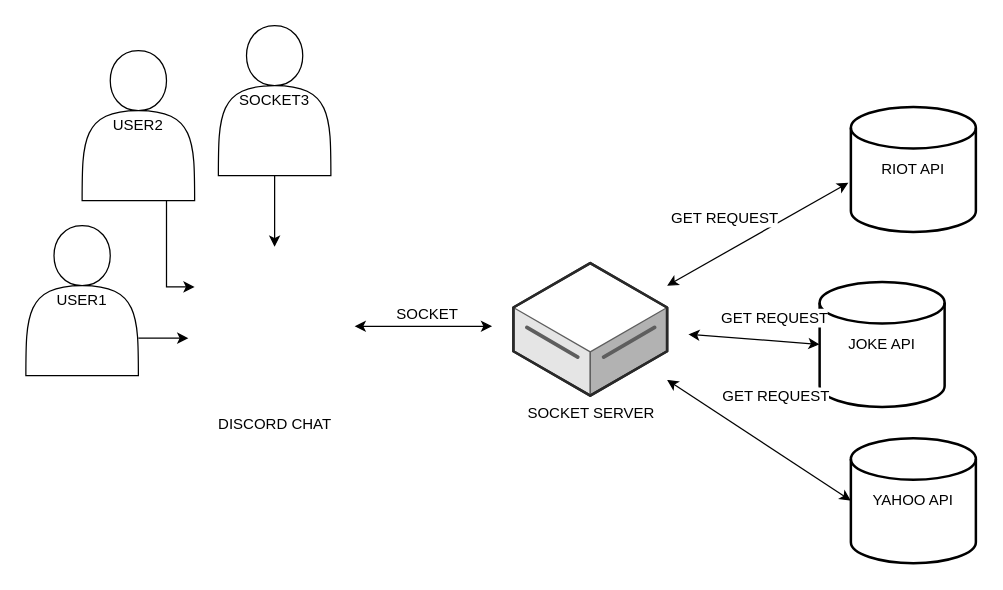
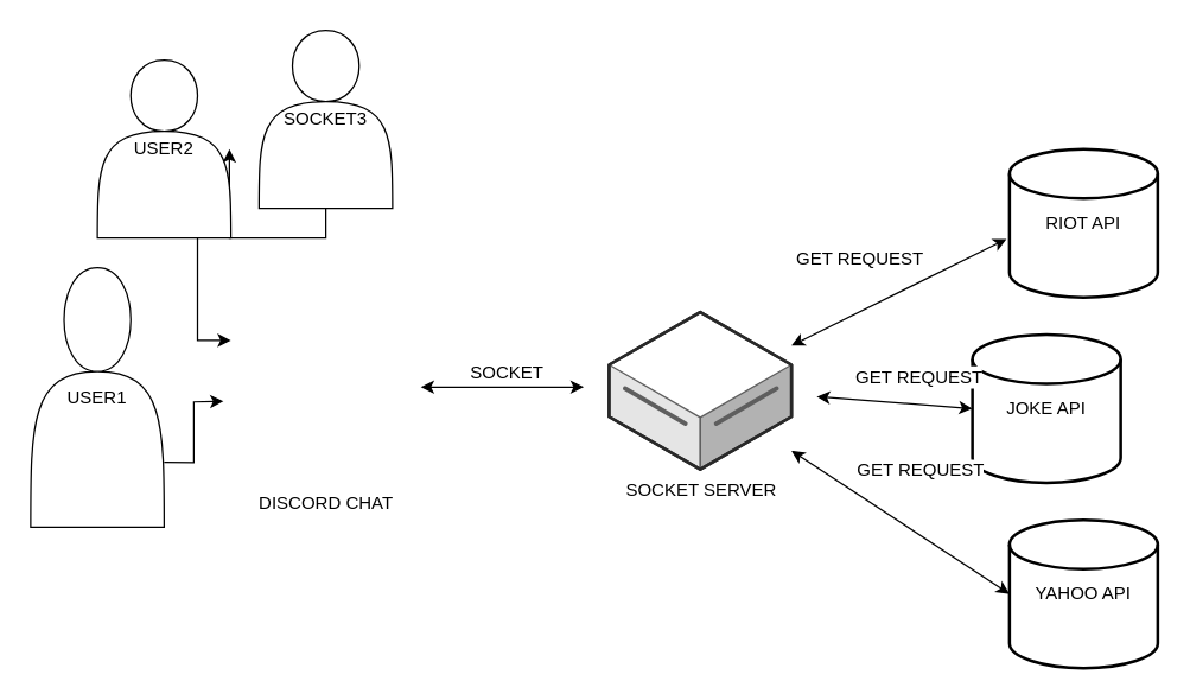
  <mxCell id="0" />
  <mxCell id="1" parent="0" />
- <mxCell id="2" value="RIOT API" style="strokeWidth=2;html=1;shape=mxgraph.flowchart.database;whiteSpace=wrap;" vertex="1" parent="1"><mxGeometry x="680" y="85" width="100" height="100" as="geometry" /></mxCell>
+ <mxCell id="2" value="RIOT API" style="strokeWidth=2;html=1;shape=mxgraph.flowchart.database;whiteSpace=wrap;" vertex="1" parent="1"><mxGeometry x="680" y="100" width="100" height="100" as="geometry" /></mxCell>
  <mxCell id="3" value="JOKE API" style="strokeWidth=2;html=1;shape=mxgraph.flowchart.database;whiteSpace=wrap;" vertex="1" parent="1"><mxGeometry x="655" y="225" width="100" height="100" as="geometry" /></mxCell>
  <mxCell id="4" value="YAHOO API" style="strokeWidth=2;html=1;shape=mxgraph.flowchart.database;whiteSpace=wrap;" vertex="1" parent="1"><mxGeometry x="680" y="350" width="100" height="100" as="geometry" /></mxCell>
  <mxCell id="5" value="SOCKET SERVER" style="verticalLabelPosition=bottom;html=1;verticalAlign=top;strokeWidth=1;align=center;outlineConnect=0;dashed=0;outlineConnect=0;shape=mxgraph.aws3d.dataServer;fillColor=#ffffff;strokeColor=#5E5E5E;aspect=fixed;" vertex="1" parent="1"><mxGeometry x="410" y="210" width="123" height="106" as="geometry" /></mxCell>
  <mxCell id="6" value="DISCORD CHAT" style="shape=image;html=1;verticalAlign=top;verticalLabelPosition=bottom;labelBackgroundColor=#ffffff;imageAspect=0;aspect=fixed;image=https://cdn4.iconfinder.com/data/icons/logos-and-brands/512/91_Discord_logo_logos-128.png" vertex="1" parent="1"><mxGeometry x="155" y="197" width="128" height="128" as="geometry" /></mxCell>
- <mxCell id="7" style="edgeStyle=orthogonalEdgeStyle;rounded=0;orthogonalLoop=1;jettySize=auto;html=1;exitX=0.5;exitY=1;exitDx=0;exitDy=0;entryX=0.5;entryY=0;entryDx=0;entryDy=0;" edge="1" parent="1" source="8" target="6"><mxGeometry relative="1" as="geometry" /></mxCell>
+ <mxCell id="7" style="edgeStyle=orthogonalEdgeStyle;rounded=0;orthogonalLoop=1;jettySize=auto;html=1;exitX=0.5;exitY=1;exitDx=0;exitDy=0;" edge="1" parent="1" source="8" target="18"><mxGeometry relative="1" as="geometry" /></mxCell>
  <mxCell id="8" value="SOCKET3" style="shape=actor;whiteSpace=wrap;html=1;" vertex="1" parent="1"><mxGeometry x="174" y="20" width="90" height="120" as="geometry" /></mxCell>
  <mxCell id="9" value="" style="endArrow=classic;startArrow=classic;html=1;entryX=-0.02;entryY=0.607;entryDx=0;entryDy=0;entryPerimeter=0;" edge="1" parent="1" source="5" target="2"><mxGeometry width="50" height="50" relative="1" as="geometry"><mxPoint x="540" y="270" as="sourcePoint" /><mxPoint x="610" y="170" as="targetPoint" /></mxGeometry></mxCell>
  <mxCell id="10" value="" style="endArrow=classic;startArrow=classic;html=1;entryX=0;entryY=0.5;entryDx=0;entryDy=0;entryPerimeter=0;" edge="1" parent="1" target="3"><mxGeometry width="50" height="50" relative="1" as="geometry"><mxPoint x="550" y="267" as="sourcePoint" /><mxPoint x="670" y="350" as="targetPoint" /></mxGeometry></mxCell>
  <mxCell id="11" value="" style="endArrow=classic;startArrow=classic;html=1;entryX=0;entryY=0.5;entryDx=0;entryDy=0;entryPerimeter=0;" edge="1" parent="1" source="5" target="4"><mxGeometry width="50" height="50" relative="1" as="geometry"><mxPoint x="570" y="390" as="sourcePoint" /><mxPoint x="620" y="340" as="targetPoint" /></mxGeometry></mxCell>
  <mxCell id="12" value="GET REQUEST" style="text;html=1;resizable=0;points=[];align=center;verticalAlign=middle;labelBackgroundColor=#ffffff;" vertex="1" connectable="0" parent="11"><mxGeometry x="-0.352" y="6" relative="1" as="geometry"><mxPoint x="36" y="-13.5" as="offset" /></mxGeometry></mxCell>
  <mxCell id="13" value="" style="endArrow=classic;startArrow=classic;html=1;" edge="1" parent="1"><mxGeometry width="50" height="50" relative="1" as="geometry"><mxPoint x="283" y="260.5" as="sourcePoint" /><mxPoint x="393" y="260.5" as="targetPoint" /></mxGeometry></mxCell>
  <mxCell id="14" value="SOCKET&lt;br&gt;" style="text;html=1;resizable=0;points=[];align=center;verticalAlign=middle;labelBackgroundColor=#ffffff;" vertex="1" connectable="0" parent="13"><mxGeometry x="0.497" relative="1" as="geometry"><mxPoint x="-25" y="-10.5" as="offset" /></mxGeometry></mxCell>
  <mxCell id="15" value="GET REQUEST" style="text;html=1;resizable=0;points=[];align=center;verticalAlign=middle;labelBackgroundColor=#ffffff;" vertex="1" connectable="0" parent="1"><mxGeometry x="570.201" y="250.236" as="geometry"><mxPoint x="48.5" y="3.5" as="offset" /></mxGeometry></mxCell>
  <mxCell id="16" value="GET REQUEST" style="text;html=1;resizable=0;points=[];align=center;verticalAlign=middle;labelBackgroundColor=#ffffff;" vertex="1" connectable="0" parent="1"><mxGeometry x="530.201" y="170.236" as="geometry"><mxPoint x="48.5" y="3.5" as="offset" /></mxGeometry></mxCell>
  <mxCell id="17" style="edgeStyle=orthogonalEdgeStyle;rounded=0;orthogonalLoop=1;jettySize=auto;html=1;exitX=0.75;exitY=1;exitDx=0;exitDy=0;entryX=0;entryY=0.25;entryDx=0;entryDy=0;" edge="1" parent="1" source="18" target="6"><mxGeometry relative="1" as="geometry" /></mxCell>
  <mxCell id="18" value="USER2" style="shape=actor;whiteSpace=wrap;html=1;" vertex="1" parent="1"><mxGeometry x="65" y="40" width="90" height="120" as="geometry" /></mxCell>
  <mxCell id="19" style="edgeStyle=orthogonalEdgeStyle;rounded=0;orthogonalLoop=1;jettySize=auto;html=1;exitX=1;exitY=0.75;exitDx=0;exitDy=0;" edge="1" parent="1" source="20"><mxGeometry relative="1" as="geometry"><mxPoint x="150" y="270" as="targetPoint" /></mxGeometry></mxCell>
- <mxCell id="20" value="USER1" style="shape=actor;whiteSpace=wrap;html=1;" vertex="1" parent="1"><mxGeometry x="20" y="180" width="90" height="120" as="geometry" /></mxCell>
+ <mxCell id="20" value="USER1" style="shape=actor;whiteSpace=wrap;html=1;" vertex="1" parent="1"><mxGeometry x="20" y="180" width="90" height="175" as="geometry" /></mxCell>
